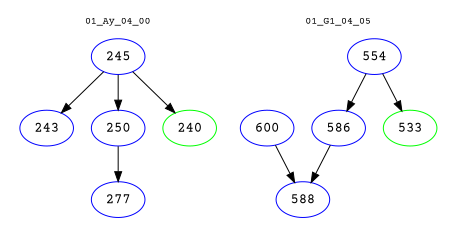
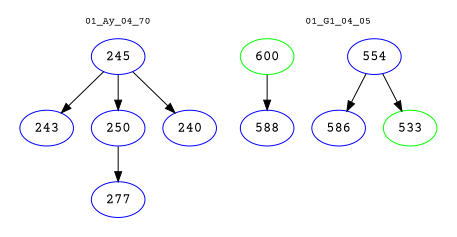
  digraph {
    fontname="Courier Prime"
    node [color=blue fontname="Courier Prime"]
    edge [color=black fontname="Courier Prime"]
    n1 [label=245]
    n2 [label=243]
    n3 [label=250]
-   n4 [color=green label=240]
+   n4 [label=240]
    n5 [label=277]
    n6 [label=586]
    n7 [label=554]
    n8 [label=588]
    n9 [color=green label=533]
-   n10 [label=600]
+   n10 [color=green label=600]
    subgraph cluster_1 {
      color=white
      fontsize=10
-     label="01_Ay_04_00"
+     label="01_Ay_04_70"
      n1
      n2
      n3
      n4
      n5
    }
    subgraph cluster_2 {
      color=white
      fontsize=10
      label="01_G1_04_05"
      n6
      n7
      n8
      n9
      n10
    }
    n1 -> n2
    n1 -> n3
    n1 -> n4
    n3 -> n5
-   n6 -> n8
    n7 -> n6
    n7 -> n9
    n10 -> n8
  }
